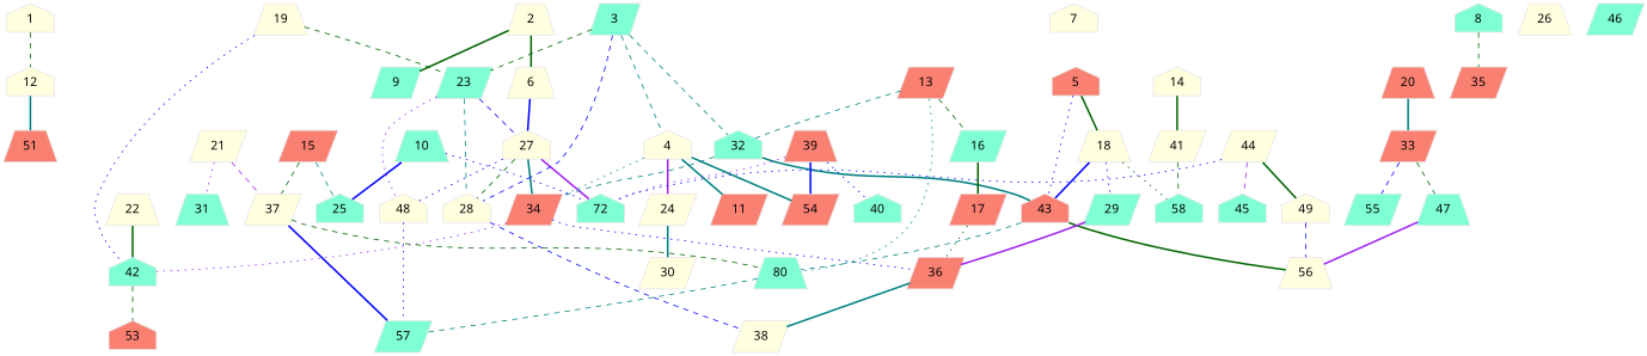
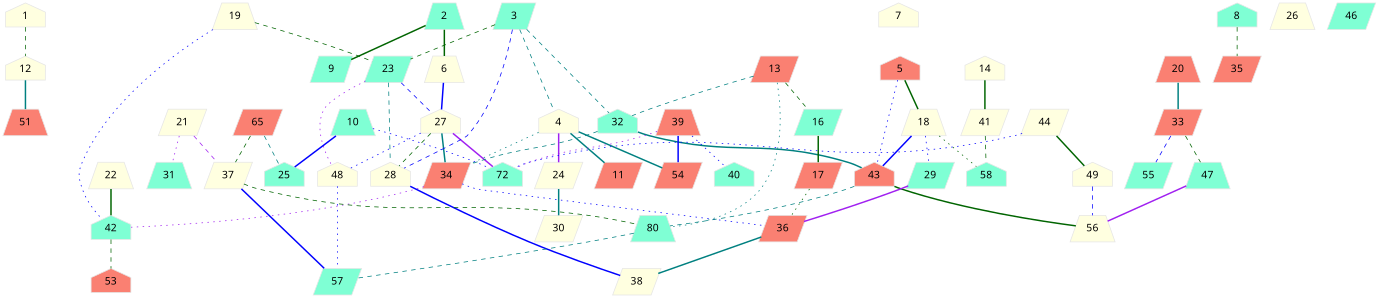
  graph {
    fontname="Noto Sans"
    node [color=gray90 fillcolor=lightyellow fontname="Noto Sans" shape=parallelogram style=filled]
    edge [color=darkgreen fontname="Noto Sans" style=bold]
    1 [shape=house]
    12 [shape=house]
    51 [fillcolor=salmon shape=trapezium]
-   2 [shape=trapezium]
+   2 [fillcolor=aquamarine shape=trapezium]
    6 [shape=trapezium]
    9 [fillcolor=aquamarine]
    27 [shape=house]
    3 [fillcolor=aquamarine]
    4 [shape=house]
    23 [fillcolor=aquamarine]
    28 [shape=house]
    32 [fillcolor=aquamarine shape=house]
    11 [fillcolor=salmon]
    24
    34 [fillcolor=salmon]
    54 [fillcolor=salmon]
    48 [shape=house]
    38
    43 [fillcolor=salmon shape=house]
    30
    36 [fillcolor=salmon]
    42 [fillcolor=aquamarine shape=house]
    5 [fillcolor=salmon shape=house]
    18 [shape=trapezium]
    29 [fillcolor=aquamarine]
    58 [fillcolor=aquamarine shape=house]
    n27 [fillcolor=aquamarine label=80 shape=trapezium]
    56 [shape=trapezium]
    n29 [fillcolor=aquamarine label=72 shape=house]
    7 [shape=house]
    8 [fillcolor=aquamarine shape=house]
    35 [fillcolor=salmon]
    10 [fillcolor=aquamarine shape=trapezium]
    25 [fillcolor=aquamarine shape=house]
    13 [fillcolor=salmon]
    16 [fillcolor=aquamarine]
    17 [fillcolor=salmon]
    57 [fillcolor=aquamarine]
    14 [shape=house]
    41
-   15 [fillcolor=salmon]
+   15 [fillcolor=salmon label=65]
    37
    19 [shape=trapezium]
    53 [fillcolor=salmon shape=house]
    20 [fillcolor=salmon shape=trapezium]
    33 [fillcolor=salmon]
    47 [fillcolor=aquamarine shape=trapezium]
    55 [fillcolor=aquamarine]
    21
    31 [fillcolor=aquamarine shape=trapezium]
    22 [shape=trapezium]
    26 [shape=trapezium]
    39 [fillcolor=salmon shape=trapezium]
    40 [fillcolor=aquamarine shape=house]
    44
-   45 [fillcolor=aquamarine shape=house]
    49 [shape=house]
    46 [fillcolor=aquamarine]
    1 -- 12 [style=dashed]
    12 -- 51 [color=teal]
    2 -- 6
    2 -- 9
    6 -- 27 [color=blue]
    27 -- 28 [style=dashed]
    27 -- 34 [color=teal]
    27 -- 48 [color=blue style=dotted]
    27 -- n29 [color=purple]
    3 -- 4 [color=teal style=dashed]
    3 -- 23 [style=dashed]
    3 -- 28 [color=blue style=dashed]
    3 -- 32 [color=teal style=dashed]
    4 -- 11 [color=teal]
    4 -- 24 [color=purple]
    4 -- 34 [color=teal style=dotted]
    4 -- 54 [color=teal]
    23 -- 27 [color=blue style=dashed]
    23 -- 28 [color=teal style=dashed]
    23 -- 48 [color=purple style=dotted]
-   28 -- 38 [color=blue style=dashed]
+   28 -- 38 [color=blue]
    32 -- 34 [color=teal style=dashed]
    32 -- 43 [color=teal]
    24 -- 30 [color=teal]
    34 -- 36 [color=blue style=dotted]
    34 -- 42 [color=purple style=dotted]
    48 -- 57 [color=blue style=dotted]
    43 -- n27 [color=teal style=dashed]
    43 -- 56
    36 -- 38 [color=teal]
    42 -- 53 [style=dashed]
    5 -- 43 [color=blue style=dotted]
    5 -- 18
    18 -- 43 [color=blue]
    18 -- 29 [color=blue style=dotted]
    18 -- 58 [style=dotted]
    29 -- 36 [color=purple]
    n27 -- 57 [color=teal style=dashed]
    8 -- 35 [style=dashed]
    10 -- n29 [color=blue style=dotted]
    10 -- 25 [color=blue]
    13 -- 32 [color=teal style=dashed]
    13 -- n27 [color=teal style=dotted]
    13 -- 16 [style=dashed]
    16 -- 17
    17 -- 36 [style=dotted]
    14 -- 41
    41 -- 58 [style=dashed]
    15 -- 25 [color=teal style=dashed]
    15 -- 37 [style=dashed]
    37 -- n27 [style=dashed]
    37 -- 57 [color=blue]
    19 -- 23 [style=dashed]
    19 -- 42 [color=blue style=dotted]
    20 -- 33 [color=teal]
    33 -- 47 [style=dashed]
    33 -- 55 [color=blue style=dashed]
    47 -- 56 [color=purple]
    21 -- 37 [color=purple style=dashed]
    21 -- 31 [color=purple style=dotted]
    22 -- 42
    39 -- 54 [color=blue]
    39 -- n29 [color=purple style=dotted]
    39 -- 40 [color=blue style=dotted]
    44 -- n29 [color=blue style=dotted]
-   44 -- 45 [color=purple style=dashed]
    44 -- 49
    49 -- 56 [color=blue style=dashed]
  }
